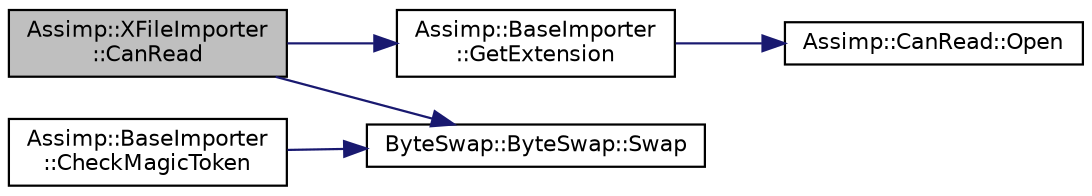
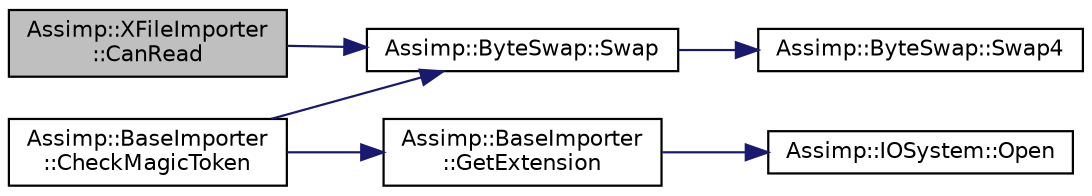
  digraph {
    rankdir=LR
    node [color=black fillcolor=white fontname=Helvetica fontsize=10 shape=record style=filled]
    edge [color=midnightblue fontname=Helvetica fontsize=10 labelfontname=Helvetica labelfontsize=10 style=solid]
    n1 [fillcolor=grey75 fontcolor=black height=0.2 label="Assimp::XFileImporter\l::CanRead" width=0.4]
    n2 [height=0.2 label="Assimp::BaseImporter\l::GetExtension" width=0.4]
-   n3 [height=0.2 label="ByteSwap::ByteSwap::Swap" width=0.4]
-   n4 [height=0.2 label="Assimp::CanRead::Open" width=0.4]
+   n3 [height=0.2 label="Assimp::ByteSwap::Swap" width=0.4]
+   n4 [height=0.2 label="Assimp::IOSystem::Open" width=0.4]
    n5 [height=0.2 label="Assimp::BaseImporter\l::CheckMagicToken" width=0.4]
-   n1 -> n2
+   n6 [height=0.2 label="Assimp::ByteSwap::Swap4" width=0.4]
+   n5 -> n2
    n1 -> n3
    n2 -> n4
+   n3 -> n6
    n5 -> n3
  }
